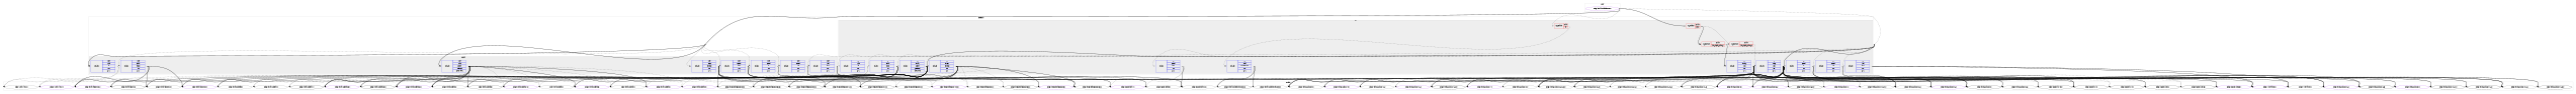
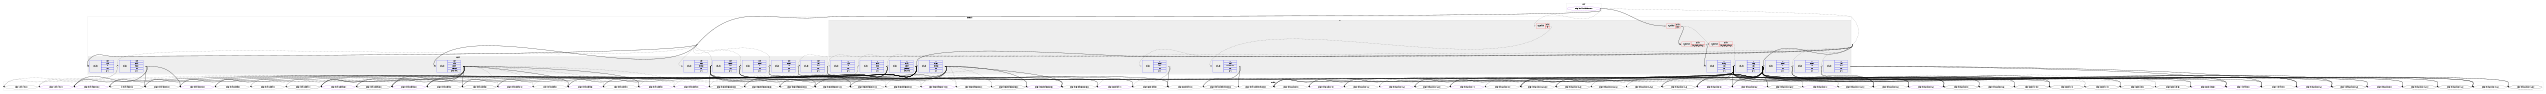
  digraph {
    compound=true
    concentrate=true
    fontname="Patrick Hand"
    fontsize=10
    newrank=true
    rankdir=TB
    ranksep=1.5
    node [color=gray40 fontname="Patrick Hand" fontsize=10]
    edge [arrowhead=vee fontname="Patrick Hand" headport=w style=bold tailport=e weight=100]
    n1 [color=purple label="portage://dev-util/android-tools-33.0.3-r1" width=4]
    n2 [color=blue label=<<TABLE BORDER="0" CELLBORDER="1" CELLSPACING="0" CELLPADDING="4" WIDTH="220"><TR><TD ROWSPAN="6" CELLPADDING="30">pack_dep</TD></TR><TR><TD WIDTH="110">install</TD></TR><TR><TD>app-arch</TD></TR><TR><TD>brotli</TD></TR><TR><TD>none</TD></TR><TR><TD>[[],,,,]</TD></TR></TABLE>> shape=none]
    n3 [color=blue label=<<TABLE BORDER="0" CELLBORDER="1" CELLSPACING="0" CELLPADDING="4" WIDTH="220"><TR><TD ROWSPAN="6" CELLPADDING="30">pack_dep</TD></TR><TR><TD WIDTH="110">install</TD></TR><TR><TD>app-arch</TD></TR><TR><TD>lz4</TD></TR><TR><TD>none</TD></TR><TR><TD>[[],,,,]</TD></TR></TABLE>> shape=none]
    n4 [color=blue label=<<TABLE BORDER="0" CELLBORDER="1" CELLSPACING="0" CELLPADDING="4" WIDTH="220"><TR><TD ROWSPAN="6" CELLPADDING="30">pack_dep</TD></TR><TR><TD WIDTH="110">install</TD></TR><TR><TD>app-arch</TD></TR><TR><TD>zstd</TD></TR><TR><TD>none</TD></TR><TR><TD>[[],,,,]</TD></TR></TABLE>> shape=none]
    n5 [color=blue label=<<TABLE BORDER="0" CELLBORDER="1" CELLSPACING="0" CELLPADDING="4" WIDTH="220"><TR><TD ROWSPAN="6" CELLPADDING="30">pack_dep</TD></TR><TR><TD WIDTH="110">install</TD></TR><TR><TD>dev-cpp</TD></TR><TR><TD>abseil-cpp</TD></TR><TR><TD>none</TD></TR><TR><TD>[[],,,,]</TD></TR></TABLE>> shape=none]
    n6 [color=blue label=<<TABLE BORDER="0" CELLBORDER="1" CELLSPACING="0" CELLPADDING="4" WIDTH="220"><TR><TD ROWSPAN="6" CELLPADDING="30">pack_dep</TD></TR><TR><TD WIDTH="110">install</TD></TR><TR><TD>dev-libs</TD></TR><TR><TD>libpcre2</TD></TR><TR><TD>none</TD></TR><TR><TD>[[],,,,]</TD></TR></TABLE>> shape=none]
    n7 [color=blue label=<<TABLE BORDER="0" CELLBORDER="1" CELLSPACING="0" CELLPADDING="4" WIDTH="220"><TR><TD ROWSPAN="6" CELLPADDING="30">pack_dep</TD></TR><TR><TD WIDTH="110">install</TD></TR><TR><TD>dev-libs</TD></TR><TR><TD>protobuf</TD></TR><TR><TD>greaterequal</TD></TR><TR><TD>[[3,0,0],,,3.0.0]</TD></TR></TABLE>> shape=none]
    n8 [color=blue label=<<TABLE BORDER="0" CELLBORDER="1" CELLSPACING="0" CELLPADDING="4" WIDTH="220"><TR><TD ROWSPAN="6" CELLPADDING="30">pack_dep</TD></TR><TR><TD WIDTH="110">install</TD></TR><TR><TD>sys-libs</TD></TR><TR><TD>zlib</TD></TR><TR><TD>none</TD></TR><TR><TD>[[],,,,]</TD></TR></TABLE>> shape=none]
    n9 [color=blue label=<<TABLE BORDER="0" CELLBORDER="1" CELLSPACING="0" CELLPADDING="4" WIDTH="220"><TR><TD ROWSPAN="6" CELLPADDING="30">pack_dep</TD></TR><TR><TD WIDTH="110">install</TD></TR><TR><TD>virtual</TD></TR><TR><TD>libusb</TD></TR><TR><TD>none</TD></TR><TR><TD>[[],,,,]</TD></TR></TABLE>> shape=none]
    n10 [color=blue label=<<TABLE BORDER="0" CELLBORDER="1" CELLSPACING="0" CELLPADDING="4" WIDTH="220"><TR><TD ROWSPAN="6" CELLPADDING="30">pack_dep</TD></TR><TR><TD WIDTH="110">run</TD></TR><TR><TD>dev-lang</TD></TR><TR><TD>python</TD></TR><TR><TD>none</TD></TR><TR><TD>[[],,,,]</TD></TR></TABLE>> shape=none]
    n11 [color=red label=<<TABLE BORDER="0" CELLBORDER="1" CELLSPACING="0" CELLPADDING="4"><TR><TD ROWSPAN="3" CELLPADDING="10">use_conditional</TD></TR><TR><TD>positive</TD></TR><TR><TD>python_targets_python3_10</TD></TR></TABLE>> shape=none]
    n12 [color=blue label=<<TABLE BORDER="0" CELLBORDER="1" CELLSPACING="0" CELLPADDING="4" WIDTH="220"><TR><TD ROWSPAN="6" CELLPADDING="30">pack_dep</TD></TR><TR><TD WIDTH="110">run</TD></TR><TR><TD>dev-lang</TD></TR><TR><TD>python</TD></TR><TR><TD>none</TD></TR><TR><TD>[[],,,,]</TD></TR></TABLE>> shape=none]
    n13 [color=red label=<<TABLE BORDER="0" CELLBORDER="1" CELLSPACING="0" CELLPADDING="4"><TR><TD ROWSPAN="3" CELLPADDING="10">use_conditional</TD></TR><TR><TD>positive</TD></TR><TR><TD>python_targets_python3_11</TD></TR></TABLE>> shape=none]
    n14 [color=red label=<<TABLE BORDER="0" CELLBORDER="1" CELLSPACING="0" CELLPADDING="4"><TR><TD ROWSPAN="3" CELLPADDING="10">use_conditional</TD></TR><TR><TD>positive</TD></TR><TR><TD>python</TD></TR></TABLE>> shape=none]
    n15 [color=blue label=<<TABLE BORDER="0" CELLBORDER="1" CELLSPACING="0" CELLPADDING="4" WIDTH="220"><TR><TD ROWSPAN="6" CELLPADDING="30">pack_dep</TD></TR><TR><TD WIDTH="110">run</TD></TR><TR><TD>dev-util</TD></TR><TR><TD>android-udev-rules</TD></TR><TR><TD>none</TD></TR><TR><TD>[[],,,,]</TD></TR></TABLE>> shape=none]
    n16 [color=red label=<<TABLE BORDER="0" CELLBORDER="1" CELLSPACING="0" CELLPADDING="4"><TR><TD ROWSPAN="3" CELLPADDING="10">use_conditional</TD></TR><TR><TD>positive</TD></TR><TR><TD>udev</TD></TR></TABLE>> shape=none]
    n17 [color=blue label=<<TABLE BORDER="0" CELLBORDER="1" CELLSPACING="0" CELLPADDING="4" WIDTH="220"><TR><TD ROWSPAN="6" CELLPADDING="30">pack_dep</TD></TR><TR><TD WIDTH="110">run</TD></TR><TR><TD>sys-libs</TD></TR><TR><TD>zlib</TD></TR><TR><TD>none</TD></TR><TR><TD>[[],,,,]</TD></TR></TABLE>> shape=none]
    n18 [color=blue label=<<TABLE BORDER="0" CELLBORDER="1" CELLSPACING="0" CELLPADDING="4" WIDTH="220"><TR><TD ROWSPAN="6" CELLPADDING="30">pack_dep</TD></TR><TR><TD WIDTH="110">run</TD></TR><TR><TD>app-arch</TD></TR><TR><TD>brotli</TD></TR><TR><TD>none</TD></TR><TR><TD>[[],,,,]</TD></TR></TABLE>> shape=none]
    n19 [color=blue label=<<TABLE BORDER="0" CELLBORDER="1" CELLSPACING="0" CELLPADDING="4" WIDTH="220"><TR><TD ROWSPAN="6" CELLPADDING="30">pack_dep</TD></TR><TR><TD WIDTH="110">run</TD></TR><TR><TD>app-arch</TD></TR><TR><TD>lz4</TD></TR><TR><TD>none</TD></TR><TR><TD>[[],,,,]</TD></TR></TABLE>> shape=none]
    n20 [color=blue label=<<TABLE BORDER="0" CELLBORDER="1" CELLSPACING="0" CELLPADDING="4" WIDTH="220"><TR><TD ROWSPAN="6" CELLPADDING="30">pack_dep</TD></TR><TR><TD WIDTH="110">run</TD></TR><TR><TD>app-arch</TD></TR><TR><TD>zstd</TD></TR><TR><TD>none</TD></TR><TR><TD>[[],,,,]</TD></TR></TABLE>> shape=none]
    n21 [color=blue label=<<TABLE BORDER="0" CELLBORDER="1" CELLSPACING="0" CELLPADDING="4" WIDTH="220"><TR><TD ROWSPAN="6" CELLPADDING="30">pack_dep</TD></TR><TR><TD WIDTH="110">run</TD></TR><TR><TD>dev-cpp</TD></TR><TR><TD>abseil-cpp</TD></TR><TR><TD>none</TD></TR><TR><TD>[[],,,,]</TD></TR></TABLE>> shape=none]
    n22 [color=blue label=<<TABLE BORDER="0" CELLBORDER="1" CELLSPACING="0" CELLPADDING="4" WIDTH="220"><TR><TD ROWSPAN="6" CELLPADDING="30">pack_dep</TD></TR><TR><TD WIDTH="110">run</TD></TR><TR><TD>dev-libs</TD></TR><TR><TD>libpcre2</TD></TR><TR><TD>none</TD></TR><TR><TD>[[],,,,]</TD></TR></TABLE>> shape=none]
    n23 [color=blue label=<<TABLE BORDER="0" CELLBORDER="1" CELLSPACING="0" CELLPADDING="4" WIDTH="220"><TR><TD ROWSPAN="6" CELLPADDING="30">pack_dep</TD></TR><TR><TD WIDTH="110">run</TD></TR><TR><TD>dev-libs</TD></TR><TR><TD>protobuf</TD></TR><TR><TD>greaterequal</TD></TR><TR><TD>[[3,0,0],,,3.0.0]</TD></TR></TABLE>> shape=none]
    n24 [color=blue label=<<TABLE BORDER="0" CELLBORDER="1" CELLSPACING="0" CELLPADDING="4" WIDTH="220"><TR><TD ROWSPAN="6" CELLPADDING="30">pack_dep</TD></TR><TR><TD WIDTH="110">run</TD></TR><TR><TD>virtual</TD></TR><TR><TD>libusb</TD></TR><TR><TD>none</TD></TR><TR><TD>[[],,,,]</TD></TR></TABLE>> shape=none]
    n25 [color=black label="portage://app-arch/lz4-1.10.0-r1" width=4]
    n26 [color=black label="portage://app-arch/lz4-1.10.0" width=4]
    n27 [color=black label="portage://app-arch/lz4-1.9.4" width=4]
    n28 [label="portage://app-arch/brotli-9999" width=4]
    n29 [color=purple label="portage://app-arch/brotli-1.1.0" width=4]
    n30 [label="portage://app-arch/brotli-1.0.9-r6" width=4]
    n31 [color=black label="portage://app-arch/zstd-1.5.6" width=4]
    n32 [color=purple label="portage://app-arch/zstd-1.5.5-r1" width=4]
    n33 [color=black label="portage://app-arch/zstd-1.5.5" width=4]
    n34 [label="portage://dev-cpp/abseil-cpp-20240722.0" width=4]
    n35 [color=black label="portage://dev-cpp/abseil-cpp-20240116.2-r4" width=4]
    n36 [label="portage://dev-cpp/abseil-cpp-20240116.2-r3" width=4]
    n37 [color=black label="portage://dev-cpp/abseil-cpp-20230802.0-r4" width=4]
    n38 [color=black label="portage://dev-cpp/abseil-cpp-20230802.0-r3" width=4]
    n39 [label="portage://dev-cpp/abseil-cpp-20230125.3-r5" width=4]
    n40 [color=black label="portage://dev-cpp/abseil-cpp-20230125.3-r4" width=4]
    n41 [label="portage://dev-cpp/abseil-cpp-20230125.3-r3" width=4]
    n42 [color=purple label="portage://dev-cpp/abseil-cpp-20230125.2" width=4]
    n43 [label="portage://dev-cpp/abseil-cpp-20220623.1" width=4]
    n44 [color=purple label="portage://dev-cpp/abseil-cpp-20211102.0-r2" width=4]
    n45 [label="portage://dev-libs/libpcre2-10.44-r1" width=4]
-   n46 [color=black label="portage://dev-libs/libpcre2-10.43" width=4]
+   n46 [color=black label="libs://dev-libs/libpcre2-10.43" width=4]
    n47 [color=purple label="portage://dev-libs/libpcre2-10.42-r2" width=4]
    n48 [color=purple label="portage://dev-libs/libpcre2-10.42-r1" width=4]
    n49 [label="portage://dev-libs/protobuf-9999" width=4]
    n50 [color=purple label="portage://dev-libs/protobuf-28.0" width=4]
    n51 [color=purple label="portage://dev-libs/protobuf-27.4" width=4]
    n52 [label="portage://dev-libs/protobuf-27.2" width=4]
    n53 [color=purple label="portage://dev-libs/protobuf-26.1-r2" width=4]
    n54 [color=black label="portage://dev-libs/protobuf-25.4" width=4]
    n55 [color=purple label="portage://dev-libs/protobuf-25.3" width=4]
    n56 [label="android://dev-libs/protobuf-24.4" width=4]
    n57 [label="portage://dev-libs/protobuf-23.4" width=4]
    n58 [color=purple label="portage://dev-libs/protobuf-23.3-r4" width=4]
    n59 [color=black label="portage://dev-libs/protobuf-22.5-r2" width=4]
    n60 [color=purple label="portage://dev-libs/protobuf-22.5-r1" width=4]
    n61 [color=black label="portage://dev-libs/protobuf-21.12" width=4]
    n62 [label="portage://dev-libs/protobuf-21.9" width=4]
    n63 [color=purple label="portage://sys-libs/zlib-1.3.1-r1" width=4]
    n64 [label="portage://sys-libs/zlib-1.3-r4" width=4]
    n65 [label="portage://virtual/libusb-1-r2" width=4]
    n66 [color=purple label="portage://virtual/libusb-0-r2" width=4]
    n67 [color=black label="portage://dev-lang/python-3.13.0_rc2" width=4]
    n68 [label="portage://dev-lang/python-3.13.0_rc1_p3-r1" width=4]
    n69 [label="portage://dev-lang/python-3.13.0_rc1_p3" width=4]
    n70 [label="portage://dev-lang/python-3.13.0_rc1_p2" width=4]
    n71 [color=purple label="portage://dev-lang/python-3.12.6" width=4]
    n72 [color=black label="portage://dev-lang/python-3.12.5_p1-r1" width=4]
    n73 [color=purple label="portage://dev-lang/python-3.12.5_p1" width=4]
    n74 [color=purple label="portage://dev-lang/python-3.12.5" width=4]
    n75 [color=black label="portage://dev-lang/python-3.12.4_p3" width=4]
    n76 [label="portage://dev-lang/python-3.12.3-r1" width=4]
    n77 [color=purple label="portage://dev-lang/python-3.11.10" width=4]
    n78 [color=black label="portage://dev-lang/python-3.11.9_p2-r1" width=4]
    n79 [color=purple label="portage://dev-lang/python-3.11.9_p2" width=4]
    n80 [label="portage://dev-lang/python-3.11.9_p1" width=4]
    n81 [color=purple label="portage://dev-lang/python-3.11.9-r1" width=4]
    n82 [label="portage://dev-lang/python-3.10.15" width=4]
    n83 [color=black label="portage://dev-lang/python-3.10.14_p3-r1" width=4]
    n84 [label="portage://dev-lang/python-3.10.14_p3" width=4]
    n85 [color=black label="portage://dev-lang/python-3.10.14_p2" width=4]
    n86 [color=black label="portage://dev-lang/python-3.10.14_p1-r1" width=4]
    n87 [color=purple label="portage://dev-lang/python-3.9.20" width=4]
-   n88 [color=black label="portage://dev-lang/python-3.9.19_p5" width=4]
+   n88 [color=black label="portage://install-lang/python-3.9.19_p5" width=4]
    n89 [color=purple label="portage://dev-lang/python-3.9.19_p4" width=4]
    n90 [label="portage://dev-lang/python-3.9.19_p3" width=4]
    n91 [color=black label="portage://dev-lang/python-3.8.20" width=4]
    n92 [color=purple label="portage://dev-lang/python-3.8.19_p4" width=4]
    n93 [label="portage://dev-lang/python-3.8.19_p3" width=4]
    n94 [label="portage://dev-lang/python-2.7.18_p16-r2" width=4]
    n95 [label="portage://dev-util/android-udev-rules-20240829" width=4]
    n96 [color=black label="portage://dev-util/android-udev-rules-20240625" width=4]
    subgraph cluster_1 {
      color=gray
      label=<<i>ebuild</i>>
      n1
    }
    subgraph cluster_2 {
      color=gray
      label=<<i>dependencies</i>>
      subgraph cluster_3 {
        color=gray
        fillcolor="#eeeeee"
        label=<<i>compile</i>>
        style=filled
        subgraph sub_4 {
          color=gray
          fillcolor="#eeeeee"
          label=<<i>compile</i>>
          style=filled
          n2
        }
        subgraph sub_5 {
          color=gray
          fillcolor="#eeeeee"
          label=<<i>compile</i>>
          style=filled
          n3
        }
        subgraph sub_6 {
          color=gray
          fillcolor="#eeeeee"
          label=<<i>compile</i>>
          style=filled
          n4
        }
        subgraph sub_7 {
          color=gray
          fillcolor="#eeeeee"
          label=<<i>compile</i>>
          style=filled
          n5
        }
        subgraph sub_8 {
          color=gray
          fillcolor="#eeeeee"
          label=<<i>compile</i>>
          style=filled
          n6
        }
        subgraph sub_9 {
          color=gray
          fillcolor="#eeeeee"
          label=<<i>compile</i>>
          style=filled
          n7
        }
        subgraph sub_10 {
          color=gray
          fillcolor="#eeeeee"
          label=<<i>compile</i>>
          style=filled
          n8
        }
        subgraph sub_11 {
          color=gray
          fillcolor="#eeeeee"
          label=<<i>compile</i>>
          style=filled
          n9
        }
      }
      subgraph cluster_12 {
        color=gray
        fillcolor="#eeeeee"
        label=<<i>compile and run</i>>
        style=filled
      }
      subgraph cluster_13 {
        color=gray
        fillcolor="#eeeeee"
        label=<<i>run</i>>
        style=filled
        subgraph sub_14 {
          color=gray
          fillcolor="#eeeeee"
          label=<<i>run</i>>
          style=filled
          n14
          subgraph sub_15 {
            color=gray
            fillcolor="#eeeeee"
            label=<<i>run</i>>
            style=filled
            n11
            subgraph sub_16 {
              color=gray
              fillcolor="#eeeeee"
              label=<<i>run</i>>
              style=filled
              n10
            }
          }
          subgraph sub_17 {
            color=gray
            fillcolor="#eeeeee"
            label=<<i>run</i>>
            style=filled
            n13
            subgraph sub_18 {
              color=gray
              fillcolor="#eeeeee"
              label=<<i>run</i>>
              style=filled
              n12
            }
          }
        }
        subgraph sub_19 {
          color=gray
          fillcolor="#eeeeee"
          label=<<i>run</i>>
          style=filled
          n16
          subgraph sub_20 {
            color=gray
            fillcolor="#eeeeee"
            label=<<i>run</i>>
            style=filled
            n15
          }
        }
        subgraph sub_21 {
          color=gray
          fillcolor="#eeeeee"
          label=<<i>run</i>>
          style=filled
          n17
        }
        subgraph sub_22 {
          color=gray
          fillcolor="#eeeeee"
          label=<<i>run</i>>
          style=filled
          n18
        }
        subgraph sub_23 {
          color=gray
          fillcolor="#eeeeee"
          label=<<i>run</i>>
          style=filled
          n19
        }
        subgraph sub_24 {
          color=gray
          fillcolor="#eeeeee"
          label=<<i>run</i>>
          style=filled
          n20
        }
        subgraph sub_25 {
          color=gray
          fillcolor="#eeeeee"
          label=<<i>run</i>>
          style=filled
          n21
        }
        subgraph sub_26 {
          color=gray
          fillcolor="#eeeeee"
          label=<<i>run</i>>
          style=filled
          n22
        }
        subgraph sub_27 {
          color=gray
          fillcolor="#eeeeee"
          label=<<i>run</i>>
          style=filled
          n23
        }
        subgraph sub_28 {
          color=gray
          fillcolor="#eeeeee"
          label=<<i>run</i>>
          style=filled
          n24
        }
      }
    }
    subgraph cluster_29 {
      color=gray
      label=<<i>candidates</i>>
      rank=same
      subgraph sub_30 {
        color=black
        label=<<i>candidates</i>>
        nodesep=1
        rank=same
        n25
        n26
        n27
      }
      subgraph sub_31 {
        color=black
        label=<<i>candidates</i>>
        nodesep=1
        rank=same
        n28
        n29
        n30
      }
      subgraph sub_32 {
        color=black
        label=<<i>candidates</i>>
        nodesep=1
        rank=same
        n31
        n32
        n33
      }
      subgraph sub_33 {
        color=black
        label=<<i>candidates</i>>
        nodesep=1
        rank=same
        n34
        n35
        n36
        n37
        n38
        n39
        n40
        n41
        n42
        n43
        n44
      }
      subgraph sub_34 {
        color=black
        label=<<i>candidates</i>>
        nodesep=1
        rank=same
        n45
        n46
        n47
        n48
      }
      subgraph sub_35 {
        color=black
        label=<<i>candidates</i>>
        nodesep=1
        rank=same
        n49
        n50
        n51
        n52
        n53
        n54
        n55
        n56
        n57
        n58
        n59
        n60
        n61
        n62
      }
      subgraph sub_36 {
        color=black
        label=<<i>candidates</i>>
        nodesep=1
        rank=same
        n63
        n64
      }
      subgraph sub_37 {
        color=black
        label=<<i>candidates</i>>
        nodesep=1
        rank=same
        n65
        n66
      }
      subgraph sub_38 {
        color=black
        label=<<i>candidates</i>>
        nodesep=1
        rank=same
        n67
        n68
        n69
        n70
        n71
        n72
        n73
        n74
        n75
        n76
        n77
        n78
        n79
        n80
        n81
        n82
        n83
        n84
        n85
        n86
        n87
        n88
        n89
        n90
        n91
        n92
        n93
        n94
      }
      subgraph sub_39 {
        color=black
        label=<<i>candidates</i>>
        nodesep=1
        rank=same
        n67
        n68
        n69
        n70
        n71
        n72
        n73
        n74
        n75
        n76
        n77
        n78
        n79
        n80
        n81
        n82
        n83
        n84
        n85
        n86
        n87
        n88
        n89
        n90
        n91
        n92
        n93
        n94
      }
      subgraph sub_40 {
        color=black
        label=<<i>candidates</i>>
        nodesep=1
        rank=same
        n95
        n96
      }
      subgraph sub_41 {
        color=black
        label=<<i>candidates</i>>
        nodesep=1
        rank=same
        n28
        n29
        n30
      }
      subgraph sub_42 {
        color=black
        label=<<i>candidates</i>>
        nodesep=1
        rank=same
        n25
        n26
        n27
      }
      subgraph sub_43 {
        color=black
        label=<<i>candidates</i>>
        nodesep=1
        rank=same
        n31
        n32
        n33
      }
      subgraph sub_44 {
        color=black
        label=<<i>candidates</i>>
        nodesep=1
        rank=same
        n34
        n35
        n36
        n37
        n38
        n39
        n40
        n41
        n42
        n43
        n44
      }
      subgraph sub_45 {
        color=black
        label=<<i>candidates</i>>
        nodesep=1
        rank=same
        n45
        n46
        n47
        n48
      }
      subgraph sub_46 {
        color=black
        label=<<i>candidates</i>>
        nodesep=1
        rank=same
        n49
        n50
        n51
        n52
        n53
        n54
        n55
        n56
        n57
        n58
        n59
        n60
        n61
        n62
      }
      subgraph sub_47 {
        color=black
        label=<<i>candidates</i>>
        nodesep=1
        rank=same
        n63
        n64
      }
      subgraph sub_48 {
        color=black
        label=<<i>candidates</i>>
        nodesep=1
        rank=same
        n65
        n66
      }
    }
    n1 -> n2 [style=dashed weight=20]
    n1 -> n3 [style=dashed weight=20]
    n1 -> n4 [style=dashed weight=20]
    n1 -> n5 [style=dashed weight=20]
    n1 -> n6 [style=dashed weight=20]
    n1 -> n7 [weight=20]
    n1 -> n8 [weight=20]
    n1 -> n9 [style=dashed weight=20]
    n1 -> n14 [arrowhead=odot weight=20]
    n1 -> n16 [arrowhead=odot style=dashed weight=20]
    n1 -> n17 [arrowhead=odot style=dashed weight=20]
    n1 -> n18 [arrowhead=odot style=dashed weight=20]
    n1 -> n19 [arrowhead=odot weight=20]
    n1 -> n20 [arrowhead=odot style=dashed weight=20]
    n1 -> n21 [arrowhead=odot weight=20]
    n1 -> n22 [arrowhead=odot style=dashed weight=20]
    n1 -> n23 [arrowhead=odot style=dashed weight=20]
    n1 -> n24 [arrowhead=odot style=dashed weight=20]
    n2 -> n28
    n2 -> n29
    n2 -> n30
    n3 -> n25 [style=dashed]
    n3 -> n26 [style=dashed]
    n3 -> n27
    n4 -> n31 [style=dashed]
    n4 -> n32
    n4 -> n33 [style=dashed]
    n5 -> n34 [style=dashed]
    n5 -> n35
    n5 -> n36
    n5 -> n37
    n5 -> n38 [style=dashed]
    n5 -> n39 [style=dashed]
    n5 -> n40 [style=dashed]
    n5 -> n41
    n5 -> n42 [style=dashed]
    n5 -> n43 [style=dashed]
    n5 -> n44 [style=dashed]
    n6 -> n45
    n6 -> n46 [style=dashed]
    n6 -> n47
    n6 -> n48
    n7 -> n49 [style=dashed]
    n7 -> n50 [style=dashed]
    n7 -> n51
    n7 -> n52 [style=dashed]
    n7 -> n53 [style=dashed]
    n7 -> n54
    n7 -> n55
    n7 -> n56 [style=dashed]
    n7 -> n57
    n7 -> n58
    n7 -> n59
    n7 -> n60
    n7 -> n61 [style=dashed]
    n7 -> n62 [style=dashed]
    n8 -> n63 [style=dashed]
    n8 -> n64 [style=dashed]
    n9 -> n65
    n9 -> n66
    n10 -> n67
    n10 -> n68
    n10 -> n69 [style=dashed]
    n10 -> n70 [style=dashed]
    n10 -> n71 [style=dashed]
    n10 -> n72
    n10 -> n73
    n10 -> n74
    n10 -> n75
    n10 -> n76 [style=dashed]
    n10 -> n77 [style=dashed]
    n10 -> n78
    n10 -> n79 [style=dashed]
    n10 -> n80
    n10 -> n81 [style=dashed]
    n10 -> n82
    n10 -> n83
    n10 -> n84
    n10 -> n85
    n10 -> n86 [style=dashed]
    n10 -> n87
    n10 -> n88
    n10 -> n89
    n10 -> n90
    n10 -> n91
    n10 -> n92
    n10 -> n93
    n10 -> n94 [style=dashed]
    n11 -> n10 [style=dashed weight=20]
    n12 -> n67 [style=dashed]
    n12 -> n68
    n12 -> n69 [style=dashed]
    n12 -> n70 [style=dashed]
    n12 -> n71 [style=dashed]
    n12 -> n72 [style=dashed]
    n12 -> n73
    n12 -> n74
    n12 -> n75 [style=dashed]
    n12 -> n76 [style=dashed]
    n12 -> n77
    n12 -> n78 [style=dashed]
    n12 -> n79 [style=dashed]
    n12 -> n80 [style=dashed]
    n12 -> n81
    n12 -> n82
    n12 -> n83 [style=dashed]
    n12 -> n84
    n12 -> n85 [style=dashed]
    n12 -> n86
    n12 -> n87 [style=dashed]
    n12 -> n88
    n12 -> n89
    n12 -> n90 [style=dashed]
    n12 -> n91
    n12 -> n92
    n12 -> n93
    n12 -> n94 [style=dashed]
    n13 -> n12 [weight=20]
    n14 -> n11 [style=dashed weight=20]
    n14 -> n13 [weight=20]
    n15 -> n95
    n15 -> n96
    n16 -> n15 [style=dashed weight=20]
    n17 -> n63 [style=dashed]
    n17 -> n64 [style=dashed]
    n18 -> n28 [style=dashed]
    n18 -> n29 [style=dashed]
    n18 -> n30
    n19 -> n25
    n19 -> n26 [style=dashed]
    n19 -> n27
    n20 -> n31
    n20 -> n32 [style=dashed]
    n20 -> n33 [style=dashed]
    n21 -> n34 [style=dashed]
    n21 -> n35
    n21 -> n36
    n21 -> n37 [style=dashed]
    n21 -> n38
    n21 -> n39
    n21 -> n40 [style=dashed]
    n21 -> n41
    n21 -> n42
    n21 -> n43 [style=dashed]
    n21 -> n44 [style=dashed]
    n22 -> n45
    n22 -> n46
    n22 -> n47
    n22 -> n48
    n23 -> n49
    n23 -> n50 [style=dashed]
    n23 -> n51 [style=dashed]
    n23 -> n52
    n23 -> n53
    n23 -> n54
    n23 -> n55
    n23 -> n56 [style=dashed]
    n23 -> n57
    n23 -> n58
    n23 -> n59 [style=dashed]
    n23 -> n60
    n23 -> n61 [style=dashed]
    n23 -> n62 [style=dashed]
    n24 -> n65
    n24 -> n66
  }
